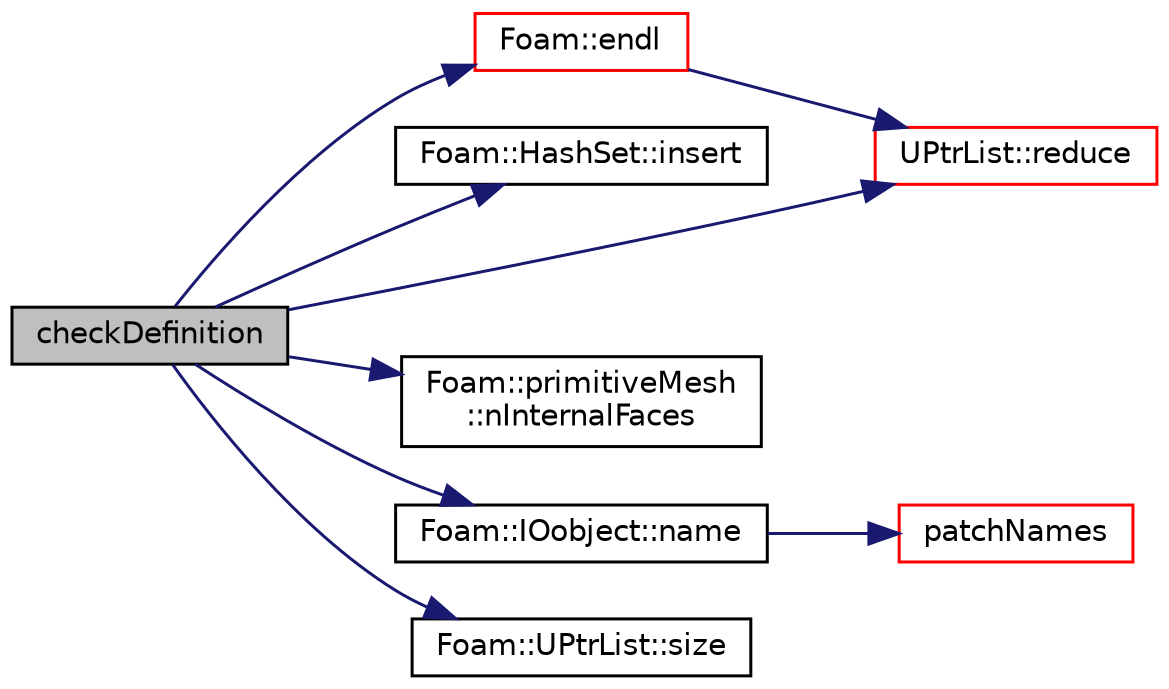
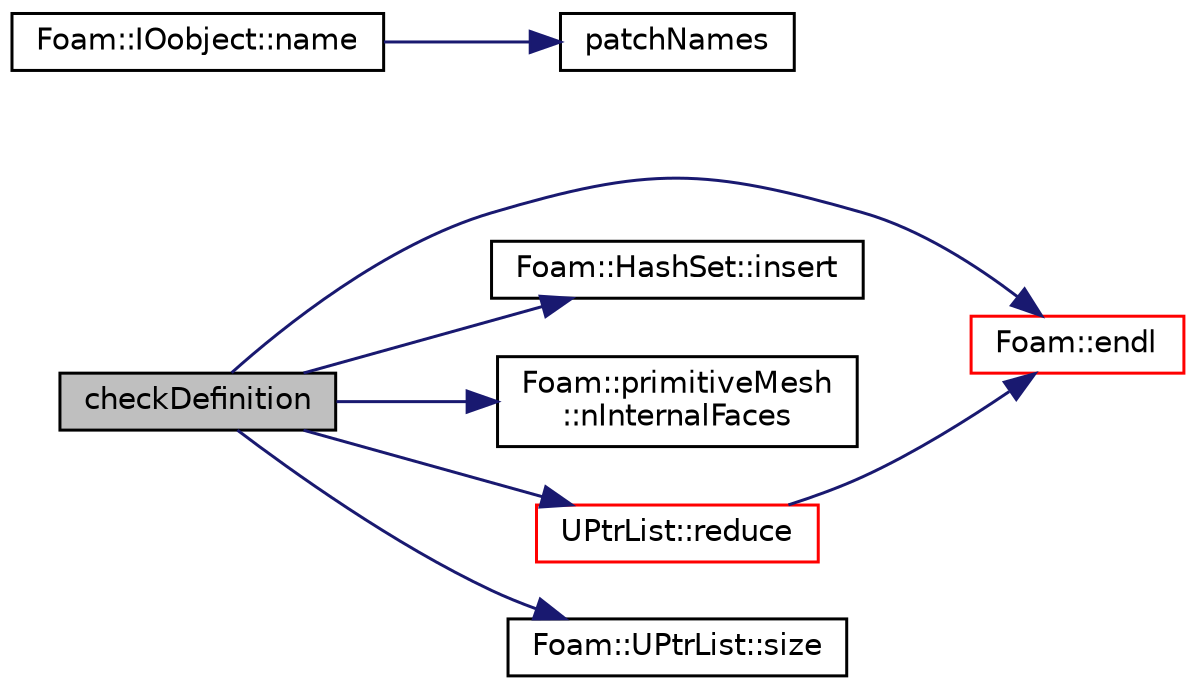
  digraph {
    rankdir=LR
    node [color=black fontname=Helvetica fontsize=10 shape=record]
    edge [color=midnightblue fontname=Helvetica fontsize=10 labelfontname=Helvetica labelfontsize=10 style=solid]
    n1 [fillcolor=grey75 fontcolor=black height=0.2 label=checkDefinition style=filled width=0.4]
    n2 [color=red height=0.2 label="Foam::endl" width=0.4]
    n3 [height=0.2 label="Foam::HashSet::insert" width=0.4]
    n4 [height=0.2 label="Foam::IOobject::name" width=0.4]
    n5 [height=0.2 label="Foam::primitiveMesh\l::nInternalFaces" width=0.4]
    n6 [color=red height=0.2 label="UPtrList::reduce" width=0.4]
    n7 [height=0.2 label="Foam::UPtrList::size" width=0.4]
-   n8 [color=red height=0.2 label=patchNames width=0.4]
+   n8 [height=0.2 label=patchNames width=0.4]
    n1 -> n2
    n1 -> n3
-   n1 -> n4
    n1 -> n5
    n1 -> n6
    n1 -> n7
    n4 -> n8
-   n2 -> n6
+   n6 -> n2
  }
